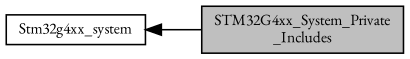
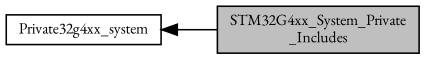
  digraph {
    rankdir=LR
    fontname="EB Garamond"
    node [color=black fontname="EB Garamond" fontsize=10 shape=box style=filled]
    n1 [fillcolor=grey75 fontcolor=black height=0.2 label="STM32G4xx_System_Private\l_Includes" width=0.4]
-   n2 [fillcolor=white height=0.2 label=Stm32g4xx_system width=0.4]
+   n2 [fillcolor=white height=0.2 label=Private32g4xx_system width=0.4]
    n2 -> n1 [dir=back fontname="EB Garamond" fontsize=10 labelfontname=Helvetica labelfontsize=10 shape=plaintext style=solid]
  }
